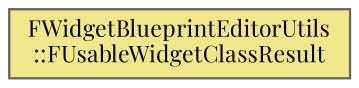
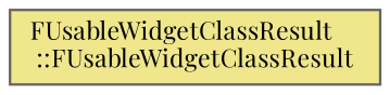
  digraph {
    rankdir=LR
    fontname="Playfair Display"
-   n1 [color=grey40 fillcolor=khaki fontname="Playfair Display" fontsize=10 height=0.2 label="FWidgetBlueprintEditorUtils\l::FUsableWidgetClassResult" shape=box style=filled width=0.4]
+   n1 [color=grey40 fillcolor=khaki fontname="Playfair Display" fontsize=10 height=0.2 label="FUsableWidgetClassResult\l::FUsableWidgetClassResult" shape=box style=filled width=0.4]
  }
